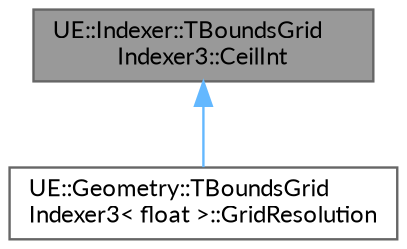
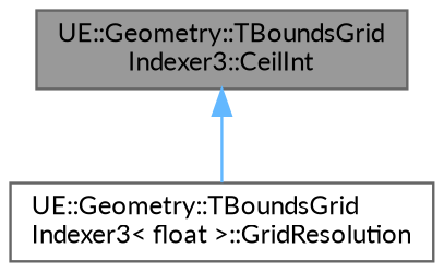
  digraph {
    rankdir=TB
    fontname=Lato
    node [fontname=Lato fontsize=10 shape=box style=filled]
-   n1 [color=gray40 fillcolor=grey60 fontcolor=black height=0.2 label="UE::Indexer::TBoundsGrid\lIndexer3::CeilInt" width=0.4]
+   n1 [color=gray40 fillcolor=grey60 fontcolor=black height=0.2 label="UE::Geometry::TBoundsGrid\lIndexer3::CeilInt" width=0.4]
    n2 [color=grey40 fillcolor=white height=0.2 label="UE::Geometry::TBoundsGrid\lIndexer3\< float \>::GridResolution" width=0.4]
    n1 -> n2 [color=steelblue1 dir=back fontname=Lato fontsize=10 labelfontname=Helvetica labelfontsize=10 style=solid]
  }
